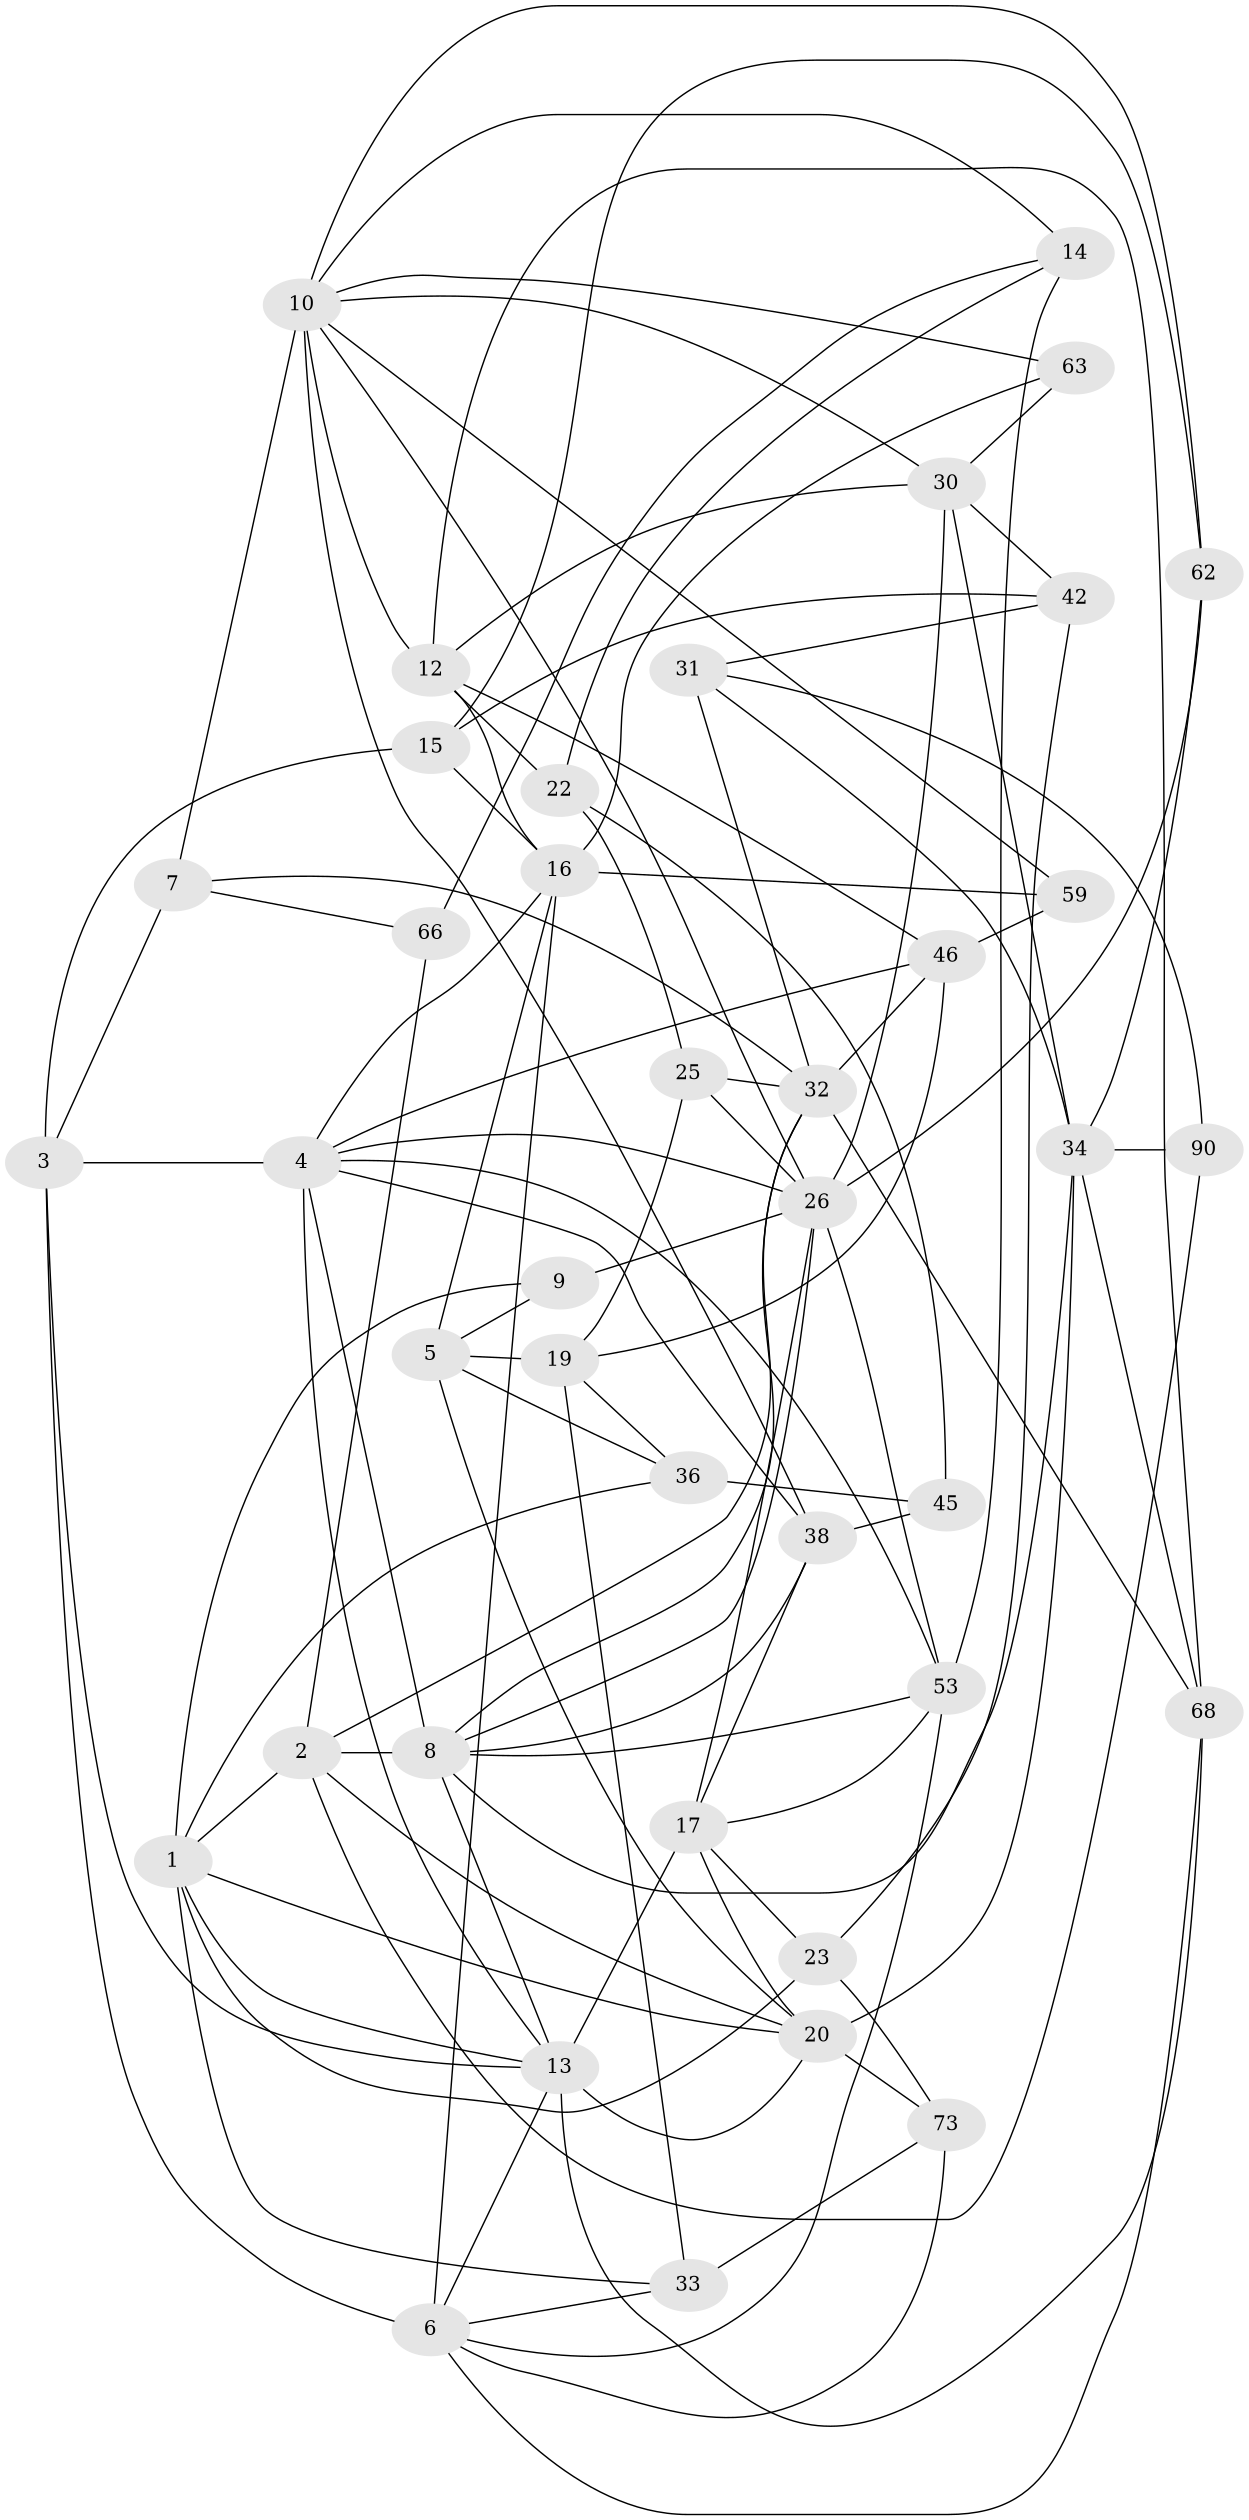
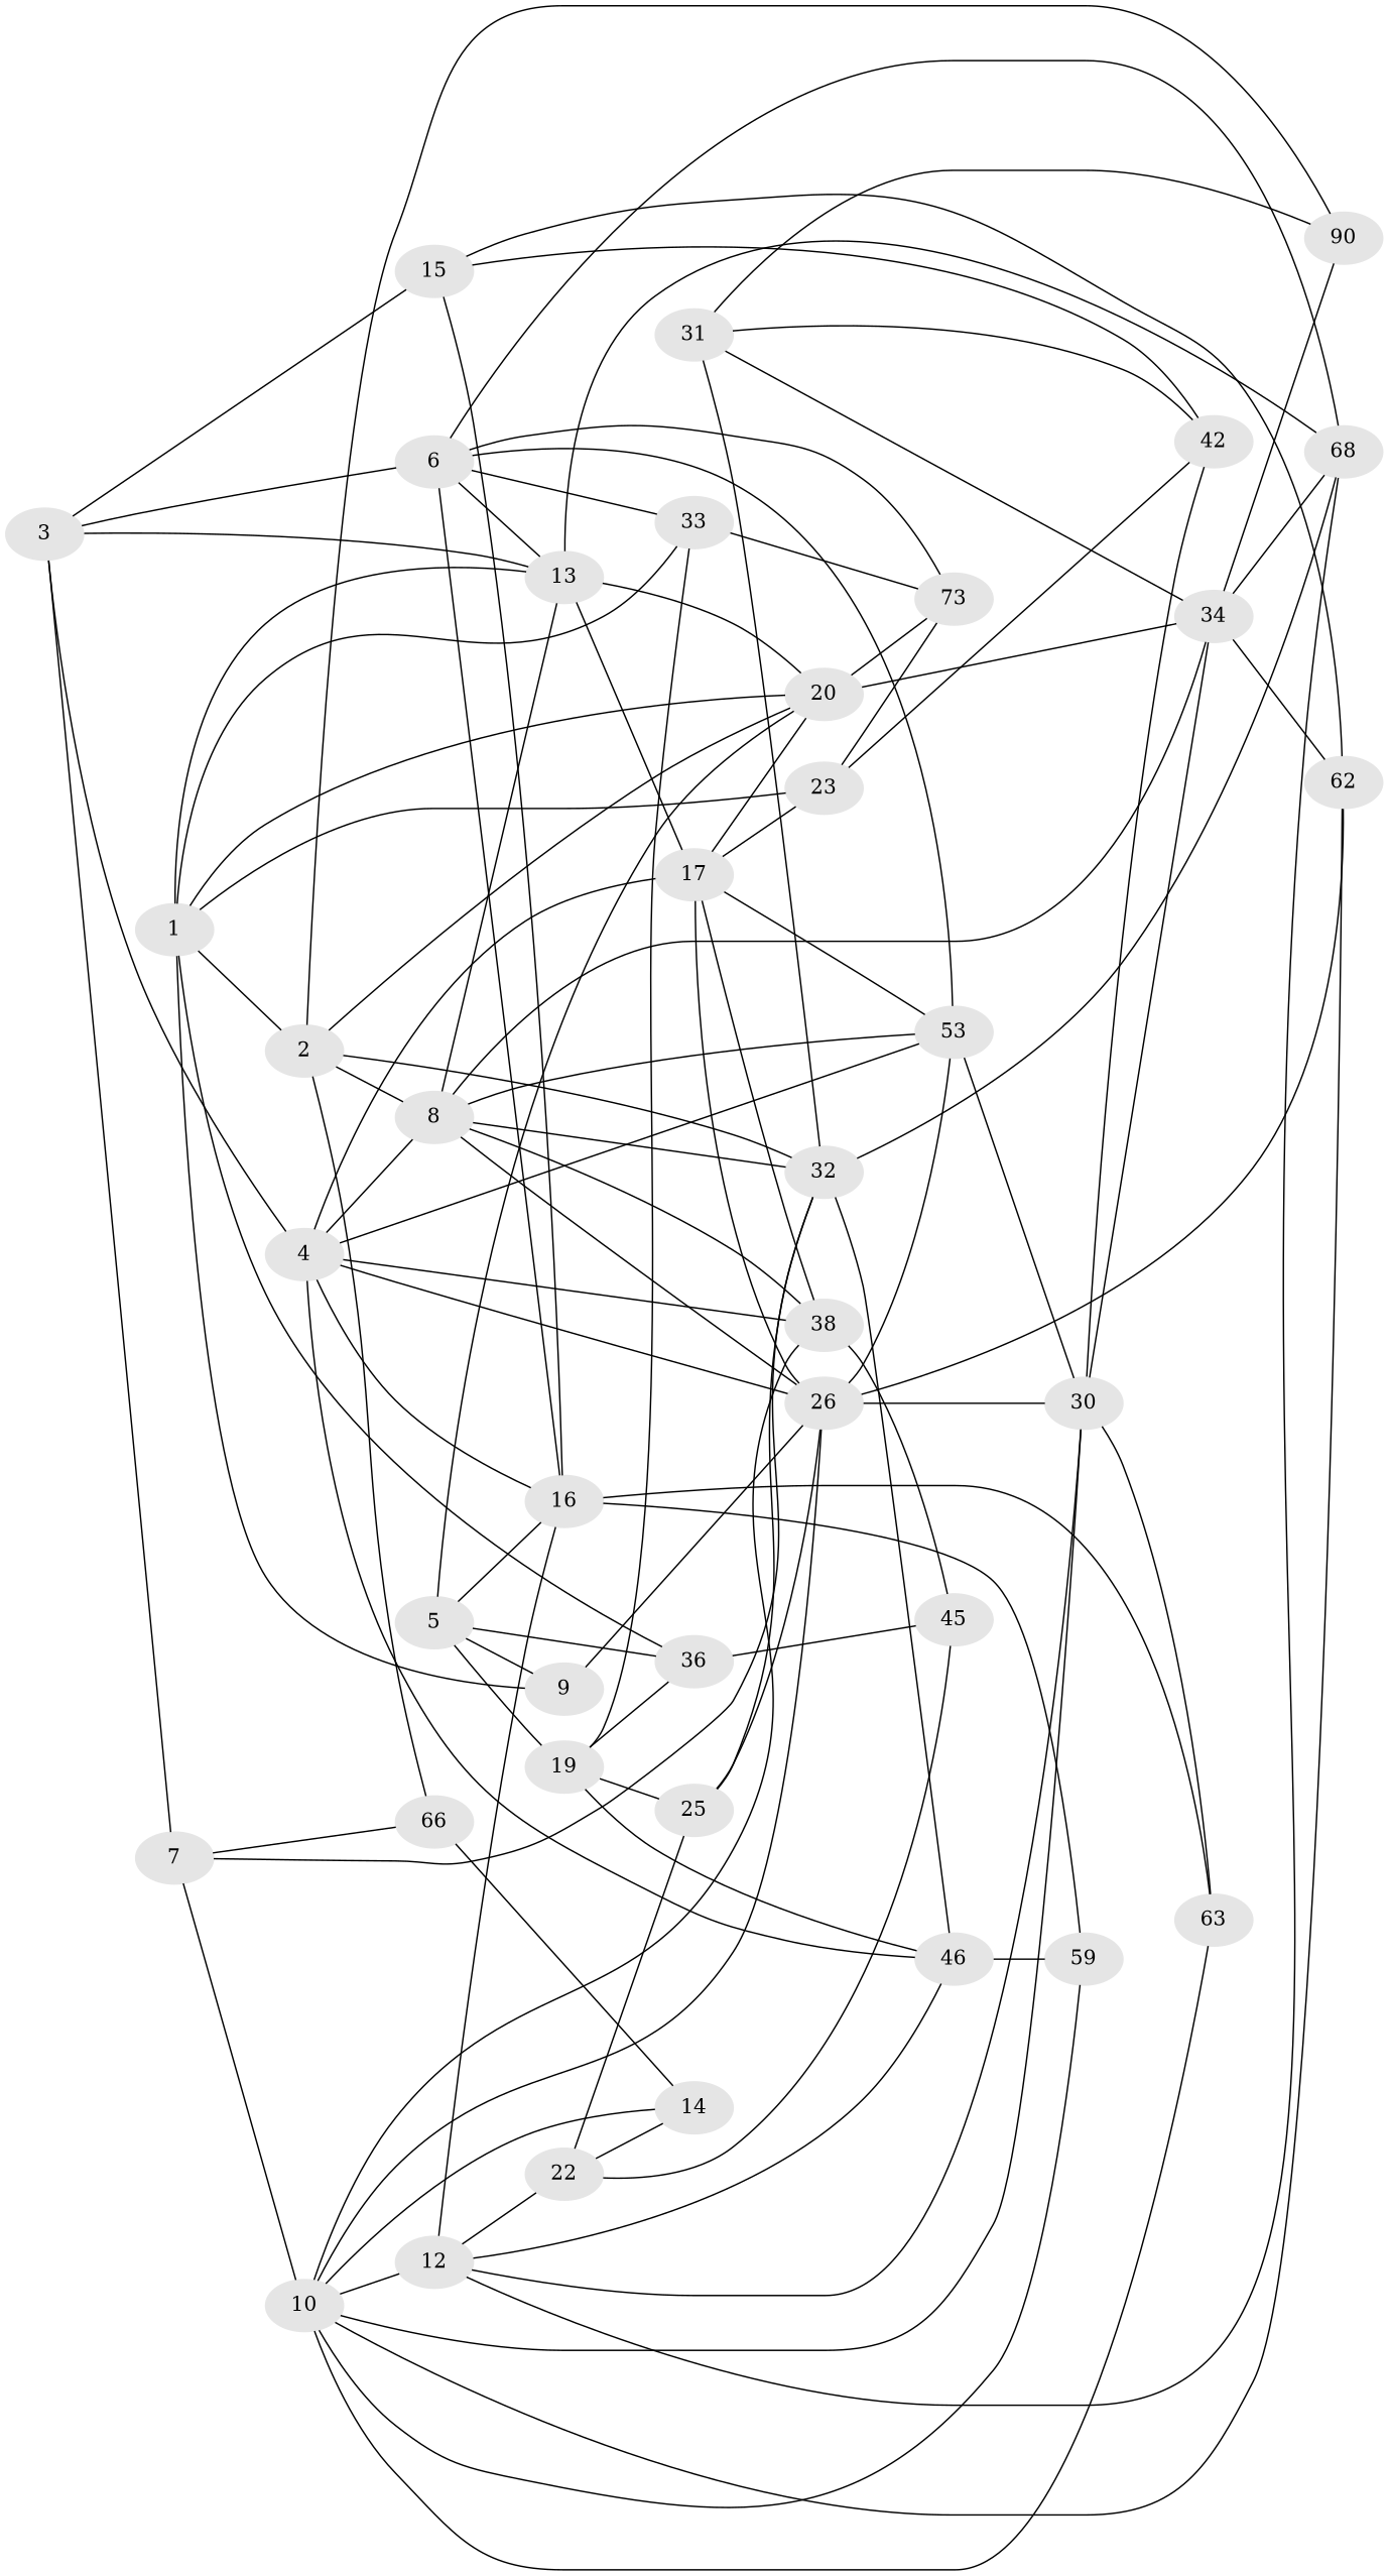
  graph {
    rankdir=LR
    node [color=gray90 style=filled]
    1 [super="+58+11"]
    2 [super="+18+39+52"]
    9
    13 [super="+54+49"]
    20 [super="+43"]
    23
    33
    36
    8 [super="+78+50"]
    32 [super="+81+44"]
    n11 [label=90]
    66
    26 [super="+37"]
    17 [super="+76+21"]
    68 [super="+80"]
    73
    34 [super="+71+61+70"]
    42
    45
    38 [super="+40"]
    53 [super="+64"]
    46 [super="+55"]
    n23 [label=14]
    3 [super="+48"]
    4 [super="+28+35"]
    6 [super="+14"]
    7
    15
    16 [super="+47"]
    10 [super="+69+72+29"]
    62
    59
    63
    30 [super="+75"]
    5 [super="+27"]
    19 [super="+41"]
    25
    12 [super="+57"]
    22
    31
    1 -- 2 [weight=2]
    1 -- 9
    1 -- 13
    1 -- 20
    1 -- 23
    1 -- 33
    1 -- 36
    2 -- 20
    2 -- 8
    2 -- 32 [weight=2]
    2 -- n11
    2 -- 66 [weight=2]
    9 -- 26 [weight=2]
    13 -- 20
    13 -- 17
    13 -- 68
    20 -- 73
    20 -- 34
    23 -- 73
    23 -- 42
    33 -- 73
    36 -- 45
    8 -- 13
    8 -- 32
    8 -- 26
    8 -- 34
    8 -- 38
    8 -- 53
    32 -- 68
    32 -- 46
    66 -- n23
    26 -- 53
    26 -- 62
    26 -- 30
    17 -- 20 [weight=2]
    17 -- 23
    17 -- 26
    17 -- 38
    17 -- 53
    34 -- n11 [weight=2]
    34 -- 68
    34 -- 62
    38 -- 45 [weight=2]
-   53 -- n23
+   53 -- 30
    46 -- 59 [weight=2]
    3 -- 13
    3 -- 4
    3 -- 6
    3 -- 7
    3 -- 15
-   4 -- 13
+   4 -- 17
    4 -- 8
    4 -- 26
    4 -- 38
    4 -- 53
    4 -- 46
    4 -- 16
    6 -- 13
    6 -- 33
    6 -- 68 [weight=2]
    6 -- 73
    6 -- 53
    6 -- 16
    7 -- 32
    7 -- 66
    7 -- 10
    15 -- 42
    15 -- 16
    15 -- 62
    16 -- 59
    16 -- 63
    10 -- 26
    10 -- 38
    10 -- n23
    10 -- 62
    10 -- 59
    10 -- 63 [weight=2]
    10 -- 30
    10 -- 12
    30 -- 34
    30 -- 42
    30 -- 63
    5 -- 9
    5 -- 20
    5 -- 36
    5 -- 16 [weight=2]
    5 -- 19
    19 -- 33
    19 -- 36
    19 -- 46
    19 -- 25
    25 -- 32
    25 -- 26
    12 -- 68
    12 -- 46
    12 -- 16
    12 -- 30
    12 -- 22
    22 -- 45
    22 -- n23
    22 -- 25
    31 -- 32
    31 -- n11
    31 -- 34
    31 -- 42
  }
